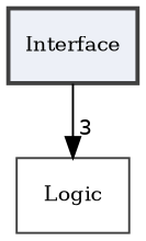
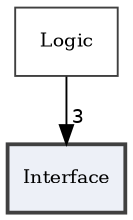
  digraph {
    compound=true
    fontname="DejaVu Serif"
    node [color=grey25 fillcolor="#edf0f7" fontname="DejaVu Serif" fontsize=10 shape=box]
    n1 [label=Interface style="filled,bold,"]
    n2 [label=Logic]
-   n1 -> n2 [fontname="DejaVu Serif" fontsize=10 headlabel=3 labeldistance=1.5 labelfontname=Helvetica labelfontsize=10]
+   n2 -> n1 [fontname="DejaVu Serif" fontsize=10 headlabel=3 labeldistance=1.5 labelfontname=Helvetica labelfontsize=10]
  }
